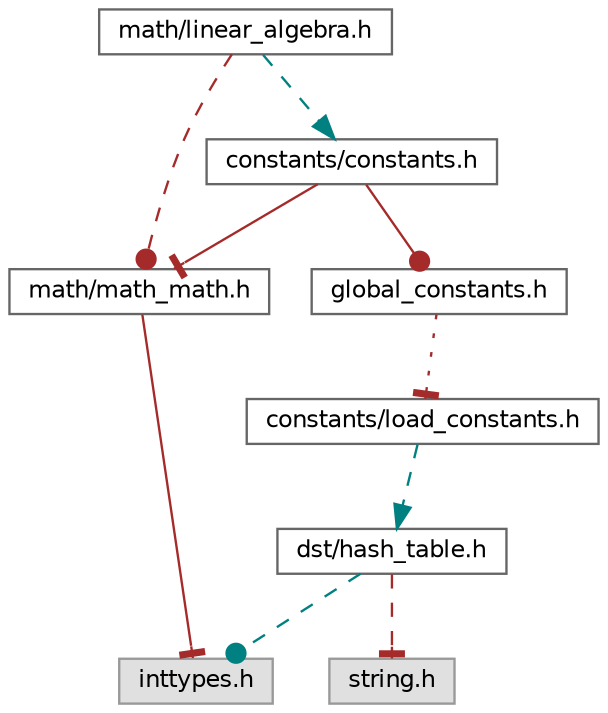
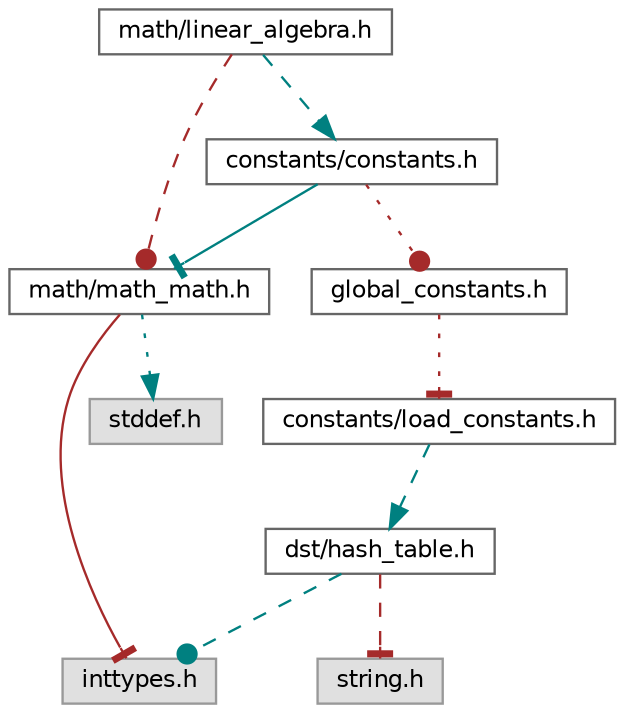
  digraph {
    node [color=grey40 fillcolor=white fontname=Helvetica fontsize=10 shape=box style=filled]
    edge [arrowhead=tee color=teal fontname=Helvetica fontsize=10 labelfontname=Helvetica labelfontsize=10 style=dashed]
    n1 [height=0.2 label="math/linear_algebra.h" width=0.4]
    n2 [height=0.2 label="constants/constants.h" width=0.4]
    n3 [height=0.2 label="math/math_math.h" width=0.4]
    n4 [height=0.2 label="global_constants.h" width=0.4]
    n5 [color=grey60 fillcolor="#E0E0E0" height=0.2 label="inttypes.h" width=0.4]
+   n6 [color=grey60 fillcolor="#E0E0E0" height=0.2 label="stddef.h" width=0.4]
    n7 [height=0.2 label="constants/load_constants.h" width=0.4]
    n8 [height=0.2 label="dst/hash_table.h" width=0.4]
    n9 [color=grey60 fillcolor="#E0E0E0" height=0.2 label="string.h" width=0.4]
    n1 -> n2 [arrowhead=normal]
    n1 -> n3 [arrowhead=dot color=brown]
-   n2 -> n3 [color=brown style=solid]
-   n2 -> n4 [arrowhead=dot color=brown style=solid]
+   n2 -> n3 [style=solid]
+   n2 -> n4 [arrowhead=dot color=brown style=dotted]
    n3 -> n5 [color=brown style=solid]
+   n3 -> n6 [arrowhead=normal style=dotted]
    n4 -> n7 [color=brown style=dotted]
    n7 -> n8 [arrowhead=normal]
    n8 -> n5 [arrowhead=dot]
    n8 -> n9 [color=brown]
  }
